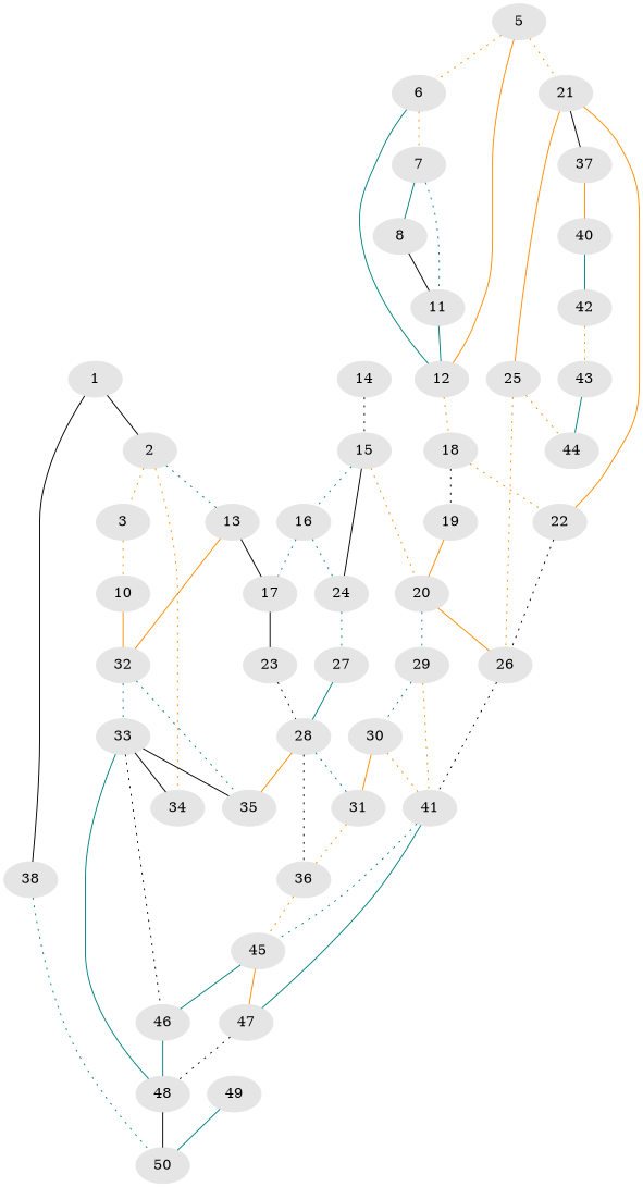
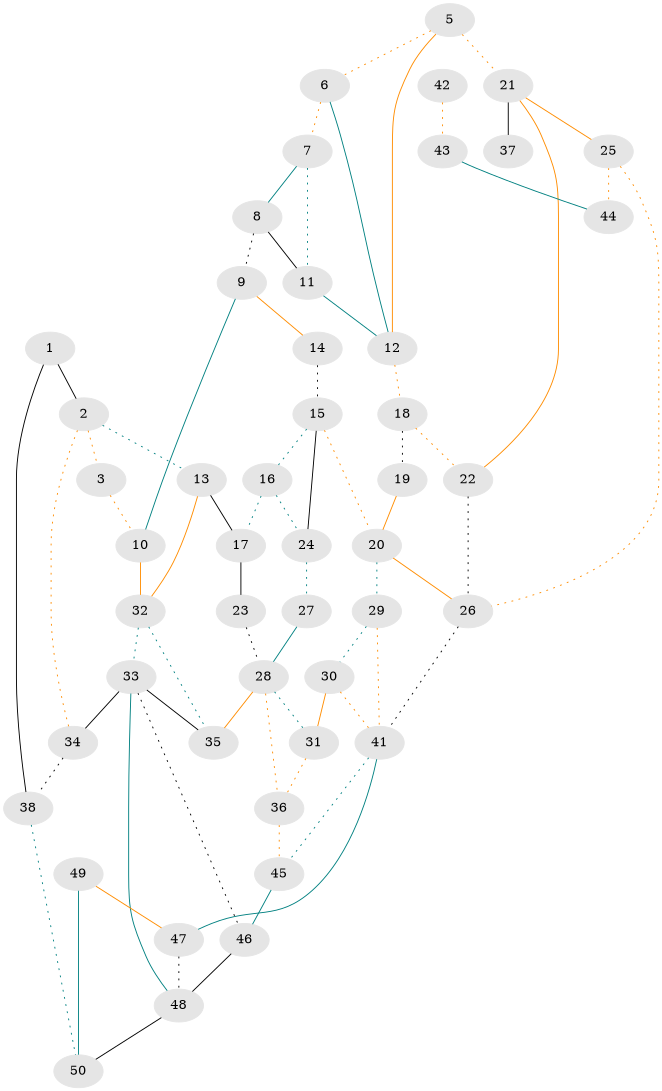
  graph {
    node [color=gray90 style=filled]
    edge [color=darkorange style=dotted weight=1.0]
    1
    2
    38
    3
    13
    34
    5
    6
    12
    21
    50
    10
    17
    32
    7
    8
    11
    18
    22
    25
    37
+   9
    14
    15
    19
    23
    28
    35
    33
    16
    20
    24
    26
    29
    27
    41
    30
    44
-   40
    31
    36
    45
    47
    46
    48
    42
    49
    43
    1 -- 2 [color=black style=solid]
    1 -- 38 [color=black style=solid]
    2 -- 3
    2 -- 13 [color=teal]
    2 -- 34
    38 -- 50 [color=teal]
    3 -- 10
    13 -- 17 [color=black style=solid]
    13 -- 32 [style=solid]
+   34 -- 38 [color=black]
    5 -- 6
    5 -- 12 [style=solid]
    5 -- 21 [weight=2.0]
    6 -- 12 [color=teal style=solid]
    6 -- 7 [weight=2.0]
    12 -- 18 [weight=2.0]
    21 -- 22 [style=solid]
    21 -- 25 [style=solid]
    21 -- 37 [color=black style=solid weight=2.0]
    10 -- 32 [style=solid weight=2.0]
    17 -- 23 [color=black style=solid]
    32 -- 35 [color=teal]
    32 -- 33 [color=teal]
    7 -- 8 [color=teal style=solid]
    7 -- 11 [color=teal]
    8 -- 11 [color=black style=solid]
+   8 -- 9 [color=black]
    11 -- 12 [color=teal style=solid]
    18 -- 22 [weight=2.0]
    18 -- 19 [color=black weight=2.0]
    22 -- 26 [color=black weight=2.0]
    25 -- 26
    25 -- 44
-   37 -- 40 [style=solid weight=2.0]
+   9 -- 10 [color=teal style=solid]
+   9 -- 14 [style=solid]
    14 -- 15 [color=black weight=2.0]
    15 -- 16 [color=teal]
    15 -- 20 [weight=2.0]
    15 -- 24 [color=black style=solid]
    19 -- 20 [style=solid]
    23 -- 28 [color=black]
    28 -- 35 [style=solid]
    28 -- 31 [color=teal]
-   28 -- 36 [color=black]
+   28 -- 36
    33 -- 34 [color=black style=solid weight=2.0]
    33 -- 35 [color=black style=solid]
    33 -- 46 [color=black]
    33 -- 48 [color=teal style=solid]
    16 -- 17 [color=teal]
    16 -- 24 [color=teal]
    20 -- 26 [style=solid]
    20 -- 29 [color=teal]
    24 -- 27 [color=teal]
    26 -- 41 [color=black]
    29 -- 41
    29 -- 30 [color=teal]
    27 -- 28 [color=teal style=solid weight=2.0]
    41 -- 45 [color=teal]
    41 -- 47 [color=teal style=solid]
    30 -- 41
    30 -- 31 [style=solid]
-   40 -- 42 [color=teal style=solid weight=3.0]
    31 -- 36
    36 -- 45
-   45 -- 47 [style=solid]
+   49 -- 47 [style=solid]
    45 -- 46 [color=teal style=solid]
    47 -- 48 [color=black weight=2.0]
-   46 -- 48 [color=teal style=solid]
+   46 -- 48 [color=black style=solid]
    48 -- 50 [color=black style=solid]
    42 -- 43 [weight=2.0]
    49 -- 50 [color=teal style=solid]
    43 -- 44 [color=teal style=solid]
  }
